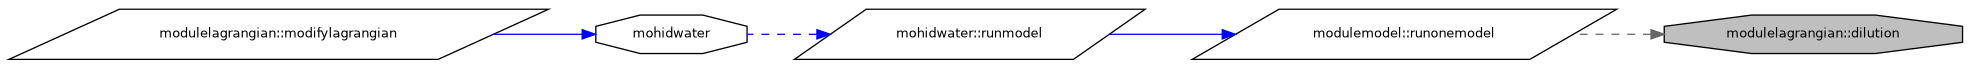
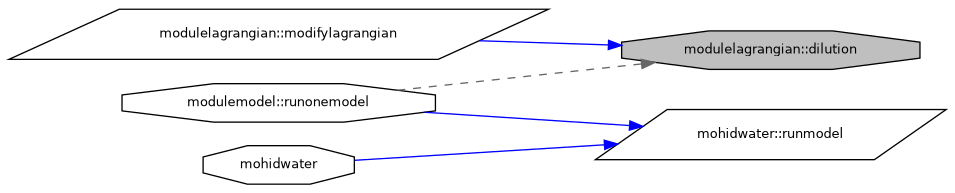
  digraph {
    rankdir=RL
    node [color=black fillcolor=white fontname=Helvetica fontsize=10 shape=octagon style=filled]
    edge [color=blue dir=back fontname=Helvetica fontsize=10 labelfontname=Helvetica labelfontsize=10 style=solid]
    n1 [fillcolor=grey75 fontcolor=black height=0.2 label="modulelagrangian::dilution" width=0.4]
    n2 [height=0.2 label="modulelagrangian::modifylagrangian" shape=parallelogram width=0.4]
-   n3 [height=0.2 label="modulemodel::runonemodel" shape=parallelogram width=0.4]
+   n3 [height=0.2 label="modulemodel::runonemodel" width=0.4]
    n4 [height=0.2 label="mohidwater::runmodel" shape=parallelogram width=0.4]
    n5 [height=0.2 label=mohidwater width=0.4]
-   n5 -> n2
+   n1 -> n2
    n1 -> n3 [color=gray40 style=dashed]
-   n3 -> n4
-   n4 -> n5 [style=dashed]
+   n4 -> n3
+   n4 -> n5
  }
